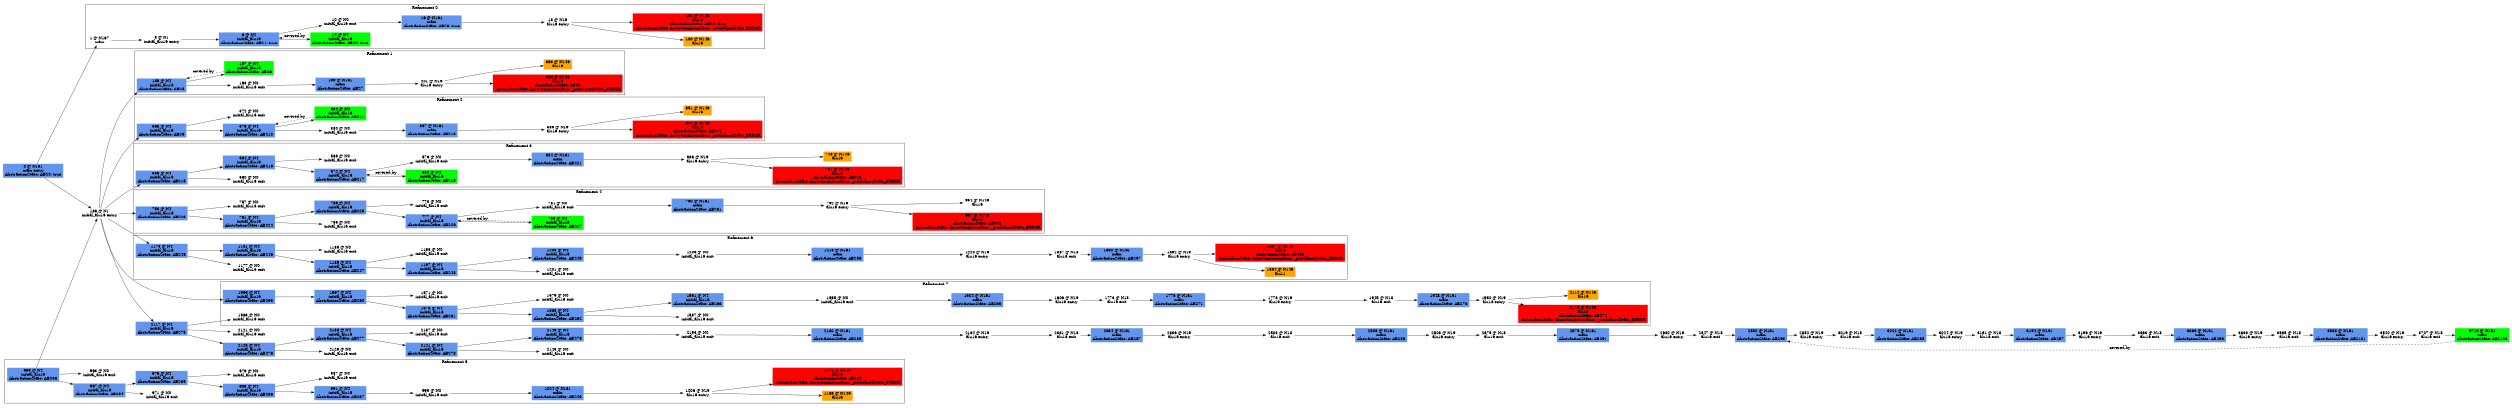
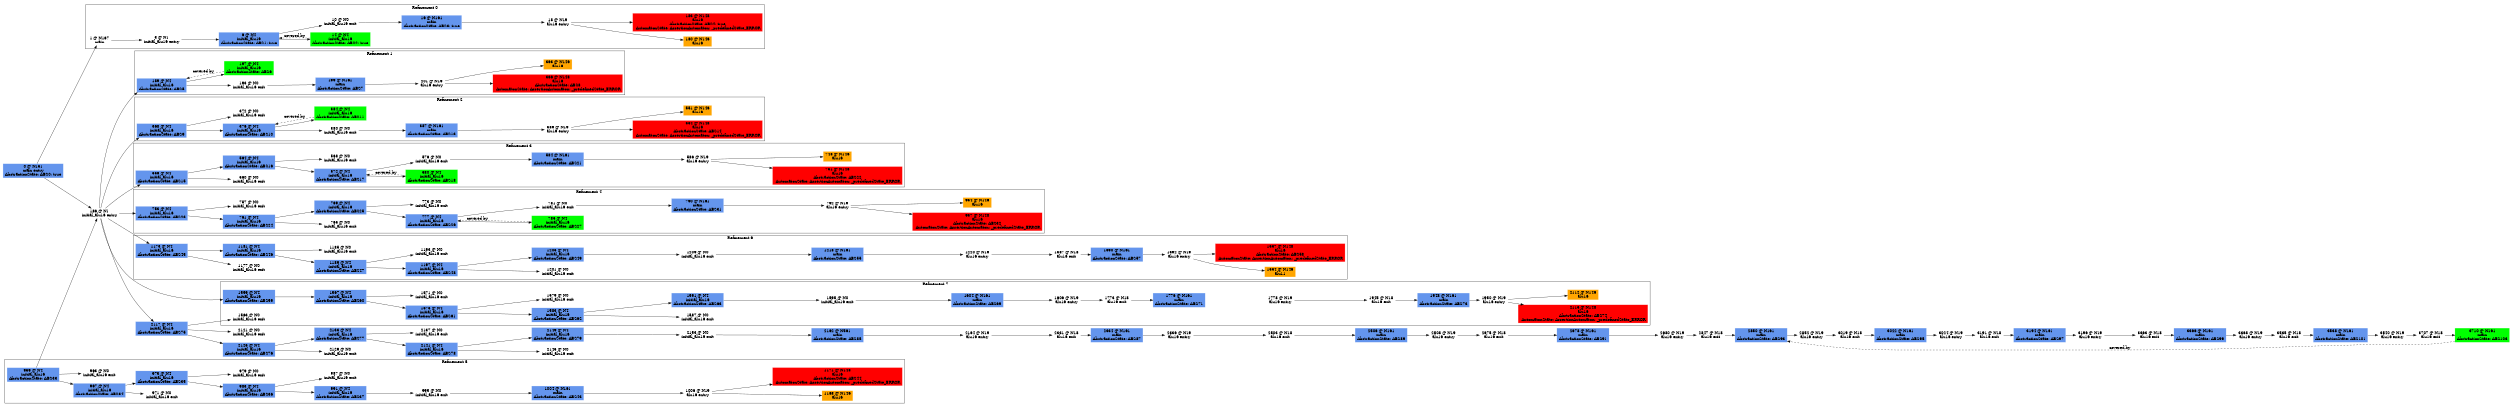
  digraph {
    rankdir=LR
    node [color=white shape=box style=filled]
    n1 [label="1 @ N167\nmain\n"]
    n2 [label="3 @ N1\ninitial_alu16 entry\n"]
    n3 [fillcolor=cornflowerblue label="6 @ N4\ninitial_alu16\nAbstractionState: ABS1: true\n"]
    n4 [fillcolor=green label="14 @ N4\ninitial_alu16\nAbstractionState: ABS2: true\n"]
    n5 [label="10 @ N0\ninitial_alu16 exit\n"]
    n6 [fillcolor=cornflowerblue label="16 @ N161\nmain\nAbstractionState: ABS3: true\n"]
    n7 [label="18 @ N19\nalu16 entry\n"]
    n8 [fillcolor=orange label="180 @ N146\nalu16\n"]
    n9 [fillcolor=red label="183 @ N148\nalu16\nAbstractionState: ABS4: true\n AutomatonState: AssertionAutomaton: _predefinedState_ERROR\n"]
    n10 [fillcolor=cornflowerblue label="189 @ N4\ninitial_alu16\nAbstractionState: ABS5\n"]
    n11 [label="193 @ N0\ninitial_alu16 exit\n"]
    n12 [fillcolor=green label="197 @ N4\ninitial_alu16\nAbstractionState: ABS6\n"]
    n13 [fillcolor=cornflowerblue label="199 @ N161\nmain\nAbstractionState: ABS7\n"]
    n14 [label="201 @ N19\nalu16 entry\n"]
    n15 [fillcolor=red label="366 @ N148\nalu16\nAbstractionState: ABS8\n AutomatonState: AssertionAutomaton: _predefinedState_ERROR\n"]
    n16 [fillcolor=orange label="363 @ N146\nalu16\n"]
    n17 [fillcolor=cornflowerblue label="368 @ N4\ninitial_alu16\nAbstractionState: ABS9\n"]
    n18 [fillcolor=cornflowerblue label="376 @ N4\ninitial_alu16\nAbstractionState: ABS10\n"]
    n19 [label="372 @ N0\ninitial_alu16 exit\n"]
    n20 [label="380 @ N0\ninitial_alu16 exit\n"]
    n21 [fillcolor=green label="384 @ N4\ninitial_alu16\nAbstractionState: ABS11\n"]
    n22 [fillcolor=cornflowerblue label="387 @ N161\nmain\nAbstractionState: ABS13\n"]
    n23 [label="389 @ N19\nalu16 entry\n"]
    n24 [fillcolor=red label="554 @ N148\nalu16\nAbstractionState: ABS14\n AutomatonState: AssertionAutomaton: _predefinedState_ERROR\n"]
    n25 [fillcolor=orange label="551 @ N146\nalu16\n"]
    n26 [fillcolor=cornflowerblue label="556 @ N4\ninitial_alu16\nAbstractionState: ABS15\n"]
    n27 [label="560 @ N0\ninitial_alu16 exit\n"]
    n28 [fillcolor=cornflowerblue label="564 @ N4\ninitial_alu16\nAbstractionState: ABS16\n"]
    n29 [fillcolor=cornflowerblue label="572 @ N4\ninitial_alu16\nAbstractionState: ABS17\n"]
    n30 [label="568 @ N0\ninitial_alu16 exit\n"]
    n31 [fillcolor=green label="580 @ N4\ninitial_alu16\nAbstractionState: ABS18\n"]
    n32 [label="576 @ N0\ninitial_alu16 exit\n"]
    n33 [fillcolor=cornflowerblue label="584 @ N161\nmain\nAbstractionState: ABS21\n"]
    n34 [label="586 @ N19\nalu16 entry\n"]
    n35 [fillcolor=red label="751 @ N148\nalu16\nAbstractionState: ABS22\n AutomatonState: AssertionAutomaton: _predefinedState_ERROR\n"]
    n36 [fillcolor=orange label="748 @ N146\nalu16\n"]
    n37 [fillcolor=cornflowerblue label="753 @ N4\ninitial_alu16\nAbstractionState: ABS23\n"]
    n38 [fillcolor=cornflowerblue label="761 @ N4\ninitial_alu16\nAbstractionState: ABS24\n"]
    n39 [label="757 @ N0\ninitial_alu16 exit\n"]
    n40 [label="765 @ N0\ninitial_alu16 exit\n"]
    n41 [fillcolor=cornflowerblue label="769 @ N4\ninitial_alu16\nAbstractionState: ABS25\n"]
    n42 [fillcolor=cornflowerblue label="777 @ N4\ninitial_alu16\nAbstractionState: ABS26\n"]
    n43 [label="773 @ N0\ninitial_alu16 exit\n"]
    n44 [fillcolor=green label="785 @ N4\ninitial_alu16\nAbstractionState: ABS27\n"]
    n45 [label="781 @ N0\ninitial_alu16 exit\n"]
    n46 [fillcolor=cornflowerblue label="790 @ N161\nmain\nAbstractionState: ABS31\n"]
    n47 [label="792 @ N19\nalu16 entry\n"]
    n48 [fillcolor=red label="957 @ N148\nalu16\nAbstractionState: ABS32\n AutomatonState: AssertionAutomaton: _predefinedState_ERROR\n"]
-   n49 [fillcolor=white label="954 @ N146\nalu16\n"]
+   n49 [fillcolor=orange label="954 @ N146\nalu16\n"]
    n50 [fillcolor=cornflowerblue label="959 @ N4\ninitial_alu16\nAbstractionState: ABS33\n"]
    n51 [fillcolor=cornflowerblue label="967 @ N4\ninitial_alu16\nAbstractionState: ABS34\n"]
    n52 [label="963 @ N0\ninitial_alu16 exit\n"]
    n53 [label="971 @ N0\ninitial_alu16 exit\n"]
    n54 [fillcolor=cornflowerblue label="975 @ N4\ninitial_alu16\nAbstractionState: ABS35\n"]
    n55 [fillcolor=cornflowerblue label="983 @ N4\ninitial_alu16\nAbstractionState: ABS36\n"]
    n56 [label="979 @ N0\ninitial_alu16 exit\n"]
    n57 [fillcolor=cornflowerblue label="991 @ N4\ninitial_alu16\nAbstractionState: ABS37\n"]
    n58 [label="987 @ N0\ninitial_alu16 exit\n"]
    n59 [label="995 @ N0\ninitial_alu16 exit\n"]
    n60 [fillcolor=cornflowerblue label="1004 @ N161\nmain\nAbstractionState: ABS43\n"]
    n61 [label="1006 @ N19\nalu16 entry\n"]
    n62 [fillcolor=orange label="1168 @ N146\nalu16\n"]
    n63 [fillcolor=red label="1171 @ N148\nalu16\nAbstractionState: ABS44\n AutomatonState: AssertionAutomaton: _predefinedState_ERROR\n"]
    n64 [fillcolor=cornflowerblue label="1173 @ N4\ninitial_alu16\nAbstractionState: ABS45\n"]
    n65 [label="1177 @ N0\ninitial_alu16 exit\n"]
    n66 [fillcolor=cornflowerblue label="1181 @ N4\ninitial_alu16\nAbstractionState: ABS46\n"]
    n67 [fillcolor=cornflowerblue label="1189 @ N4\ninitial_alu16\nAbstractionState: ABS47\n"]
    n68 [label="1185 @ N0\ninitial_alu16 exit\n"]
    n69 [fillcolor=cornflowerblue label="1197 @ N4\ninitial_alu16\nAbstractionState: ABS48\n"]
    n70 [label="1193 @ N0\ninitial_alu16 exit\n"]
    n71 [label="1201 @ N0\ninitial_alu16 exit\n"]
    n72 [fillcolor=cornflowerblue label="1205 @ N4\ninitial_alu16\nAbstractionState: ABS49\n"]
    n73 [label="1209 @ N0\ninitial_alu16 exit\n"]
    n74 [fillcolor=cornflowerblue label="1218 @ N161\nmain\nAbstractionState: ABS55\n"]
    n75 [label="1220 @ N19\nalu16 entry\n"]
    n76 [label="1387 @ N18\nalu16 exit\n"]
    n77 [fillcolor=cornflowerblue label="1390 @ N161\nmain\nAbstractionState: ABS57\n"]
    n78 [label="1392 @ N19\nalu16 entry\n"]
    n79 [fillcolor=orange label="1554 @ N146\nalu11\n"]
    n80 [fillcolor=red label="1557 @ N148\nalu16\nAbstractionState: ABS58\n AutomatonState: AssertionAutomaton: _predefinedState_ERROR\n"]
    n81 [fillcolor=cornflowerblue label="1559 @ N4\ninitial_alu16\nAbstractionState: ABS59\n"]
    n82 [label="1563 @ N0\ninitial_alu16 exit\n"]
    n83 [fillcolor=cornflowerblue label="1567 @ N4\ninitial_alu16\nAbstractionState: ABS60\n"]
    n84 [fillcolor=cornflowerblue label="1575 @ N4\ninitial_alu16\nAbstractionState: ABS61\n"]
    n85 [label="1571 @ N0\ninitial_alu16 exit\n"]
    n86 [fillcolor=cornflowerblue label="1583 @ N4\ninitial_alu16\nAbstractionState: ABS62\n"]
    n87 [label="1579 @ N0\ninitial_alu16 exit\n"]
    n88 [label="1587 @ N0\ninitial_alu16 exit\n"]
    n89 [fillcolor=cornflowerblue label="1591 @ N4\ninitial_alu16\nAbstractionState: ABS63\n"]
    n90 [label="1595 @ N0\ninitial_alu16 exit\n"]
    n91 [fillcolor=cornflowerblue label="1604 @ N161\nmain\nAbstractionState: ABS69\n"]
    n92 [label="1606 @ N19\nalu16 entry\n"]
    n93 [label="1773 @ N18\nalu16 exit\n"]
    n94 [fillcolor=cornflowerblue label="1776 @ N161\nmain\nAbstractionState: ABS71\n"]
    n95 [label="1778 @ N19\nalu16 entry\n"]
    n96 [label="1945 @ N18\nalu16 exit\n"]
    n97 [fillcolor=cornflowerblue label="1948 @ N161\nmain\nAbstractionState: ABS73\n"]
    n98 [label="1950 @ N19\nalu16 entry\n"]
    n99 [fillcolor=red label="2115 @ N148\nalu16\nAbstractionState: ABS74\n AutomatonState: AssertionAutomaton: _predefinedState_ERROR\n"]
    n100 [fillcolor=orange label="2112 @ N146\nalu16\n"]
    n101 [label="186 @ N1\ninitial_alu16 entry\n"]
    n102 [fillcolor=cornflowerblue label="0 @ N151\nmain entry\nAbstractionState: ABS0: true\n"]
    n103 [fillcolor=cornflowerblue label="2117 @ N4\ninitial_alu16\nAbstractionState: ABS75\n"]
    n104 [label="2121 @ N0\ninitial_alu16 exit\n"]
    n105 [fillcolor=cornflowerblue label="2125 @ N4\ninitial_alu16\nAbstractionState: ABS76\n"]
    n106 [fillcolor=cornflowerblue label="2133 @ N4\ninitial_alu16\nAbstractionState: ABS77\n"]
    n107 [label="2129 @ N0\ninitial_alu16 exit\n"]
    n108 [label="2137 @ N0\ninitial_alu16 exit\n"]
    n109 [fillcolor=cornflowerblue label="2141 @ N4\ninitial_alu16\nAbstractionState: ABS78\n"]
    n110 [fillcolor=cornflowerblue label="2149 @ N4\ninitial_alu16\nAbstractionState: ABS79\n"]
    n111 [label="2145 @ N0\ninitial_alu16 exit\n"]
    n112 [label="2153 @ N0\ninitial_alu16 exit\n"]
-   n113 [fillcolor=cornflowerblue label="2162 @ N161\nmain\nAbstractionState: ABS85\n"]
+   n113 [fillcolor=cornflowerblue label="2162 @ N561\nmain\nAbstractionState: ABS85\n"]
    n114 [label="2164 @ N19\nalu16 entry\n"]
    n115 [label="2331 @ N18\nalu16 exit\n"]
    n116 [fillcolor=cornflowerblue label="2334 @ N161\nmain\nAbstractionState: ABS87\n"]
    n117 [label="2336 @ N19\nalu16 entry\n"]
    n118 [label="2503 @ N18\nalu16 exit\n"]
    n119 [fillcolor=cornflowerblue label="2506 @ N161\nmain\nAbstractionState: ABS89\n"]
    n120 [label="2508 @ N19\nalu16 entry\n"]
    n121 [label="2675 @ N18\nalu16 exit\n"]
    n122 [fillcolor=cornflowerblue label="2678 @ N161\nmain\nAbstractionState: ABS91\n"]
    n123 [label="2680 @ N19\nalu16 entry\n"]
    n124 [label="2847 @ N18\nalu16 exit\n"]
    n125 [fillcolor=cornflowerblue label="2850 @ N161\nmain\nAbstractionState: ABS93\n"]
    n126 [label="2852 @ N19\nalu16 entry\n"]
    n127 [label="3019 @ N18\nalu16 exit\n"]
    n128 [fillcolor=cornflowerblue label="3022 @ N161\nmain\nAbstractionState: ABS95\n"]
    n129 [label="3024 @ N19\nalu16 entry\n"]
    n130 [label="3191 @ N18\nalu16 exit\n"]
    n131 [fillcolor=cornflowerblue label="3194 @ N161\nmain\nAbstractionState: ABS97\n"]
    n132 [label="3196 @ N19\nalu16 entry\n"]
    n133 [label="3363 @ N18\nalu16 exit\n"]
    n134 [fillcolor=cornflowerblue label="3366 @ N161\nmain\nAbstractionState: ABS99\n"]
    n135 [label="3368 @ N19\nalu16 entry\n"]
    n136 [label="3535 @ N18\nalu16 exit\n"]
    n137 [fillcolor=cornflowerblue label="3538 @ N161\nmain\nAbstractionState: ABS101\n"]
    n138 [label="3540 @ N19\nalu16 entry\n"]
    n139 [label="3707 @ N18\nalu16 exit\n"]
    n140 [fillcolor=green label="3710 @ N161\nmain\nAbstractionState: ABS103\n"]
    subgraph cluster_1 {
      label="Refinement 0"
      n1
      n2
      n3
      n4
      n5
      n6
      n7
      n8
      n9
    }
    subgraph cluster_2 {
      label="Refinement 1"
      n10
      n11
      n12
      n13
      n14
      n15
      n16
    }
    subgraph cluster_3 {
      label="Refinement 2"
      n17
      n18
      n19
      n20
      n21
      n22
      n23
      n24
      n25
    }
    subgraph cluster_4 {
      label="Refinement 3"
      n26
      n27
      n28
      n29
      n30
      n31
      n32
      n33
      n34
      n35
      n36
    }
    subgraph cluster_5 {
      label="Refinement 4"
      n37
      n38
      n39
      n40
      n41
      n42
      n43
      n44
      n45
      n46
      n47
      n48
      n49
    }
    subgraph cluster_6 {
      label="Refinement 5"
      n50
      n51
      n52
      n53
      n54
      n55
      n56
      n57
      n58
      n59
      n60
      n61
      n62
      n63
    }
    subgraph cluster_7 {
      label="Refinement 6"
      n64
      n65
      n66
      n67
      n68
      n69
      n70
      n71
      n72
      n73
      n74
      n75
      n76
      n77
      n78
      n79
      n80
    }
    subgraph cluster_8 {
      label="Refinement 7"
      n81
      n82
      n83
      n84
      n85
      n86
      n87
      n88
      n89
      n90
      n91
      n92
      n93
      n94
      n95
      n96
      n97
      n98
      n99
      n100
    }
    n1 -> n2
    n2 -> n3
    n3 -> n4
    n3 -> n5
    n4 -> n3 [label="covered by" style=dashed weight=0]
    n5 -> n6
    n6 -> n7
    n7 -> n8
    n7 -> n9
    n10 -> n11
    n10 -> n12
    n11 -> n13
    n12 -> n10 [label="covered by" style=dashed weight=0]
    n13 -> n14
    n14 -> n15
    n14 -> n16
    n17 -> n18
    n17 -> n19
    n18 -> n20
    n18 -> n21
    n20 -> n22
    n21 -> n18 [label="covered by" style=dashed weight=0]
    n22 -> n23
    n23 -> n24
    n23 -> n25
    n26 -> n27
    n26 -> n28
    n28 -> n29
    n28 -> n30
    n29 -> n31
    n29 -> n32
    n31 -> n29 [label="covered by" style=dashed weight=0]
    n32 -> n33
    n33 -> n34
    n34 -> n35
    n34 -> n36
    n37 -> n38
    n37 -> n39
    n38 -> n40
    n38 -> n41
    n41 -> n42
    n41 -> n43
    n42 -> n44
    n42 -> n45
    n44 -> n42 [label="covered by" style=dashed weight=0]
    n45 -> n46
    n46 -> n47
    n47 -> n48
    n47 -> n49
    n50 -> n51
    n50 -> n52
    n50 -> n101
    n51 -> n53
    n51 -> n54
    n54 -> n55
    n54 -> n56
    n55 -> n57
    n55 -> n58
    n57 -> n59
    n59 -> n60
    n60 -> n61
    n61 -> n62
    n61 -> n63
    n64 -> n65
    n64 -> n66
    n66 -> n67
    n66 -> n68
    n67 -> n69
    n67 -> n70
    n69 -> n71
    n69 -> n72
    n72 -> n73
    n73 -> n74
    n74 -> n75
    n75 -> n76
    n76 -> n77
    n77 -> n78
    n78 -> n79
    n78 -> n80
    n81 -> n83
    n83 -> n84
    n83 -> n85
    n84 -> n86
    n84 -> n87
    n86 -> n88
    n86 -> n89
    n89 -> n90
    n90 -> n91
    n91 -> n92
    n92 -> n93
    n93 -> n94
-   n94 -> n95
    n95 -> n96
    n96 -> n97
    n97 -> n98
    n98 -> n99
    n98 -> n100
    n101 -> n10
    n101 -> n17
    n101 -> n26
    n101 -> n37
    n101 -> n64
    n101 -> n81
    n101 -> n103
    n102 -> n1
    n102 -> n101
    n103 -> n82
    n103 -> n104
    n103 -> n105
    n105 -> n106
    n105 -> n107
    n106 -> n108
    n106 -> n109
    n109 -> n110
    n109 -> n111
    n110 -> n112
    n112 -> n113
    n113 -> n114
    n114 -> n115
    n115 -> n116
    n116 -> n117
    n117 -> n118
    n118 -> n119
    n119 -> n120
    n120 -> n121
    n121 -> n122
    n122 -> n123
    n123 -> n124
    n124 -> n125
    n125 -> n126
    n126 -> n127
    n127 -> n128
    n128 -> n129
    n129 -> n130
    n130 -> n131
    n131 -> n132
    n132 -> n133
    n133 -> n134
    n134 -> n135
    n135 -> n136
    n136 -> n137
    n137 -> n138
    n138 -> n139
    n139 -> n140
    n140 -> n125 [label="covered by" style=dashed weight=0]
  }
